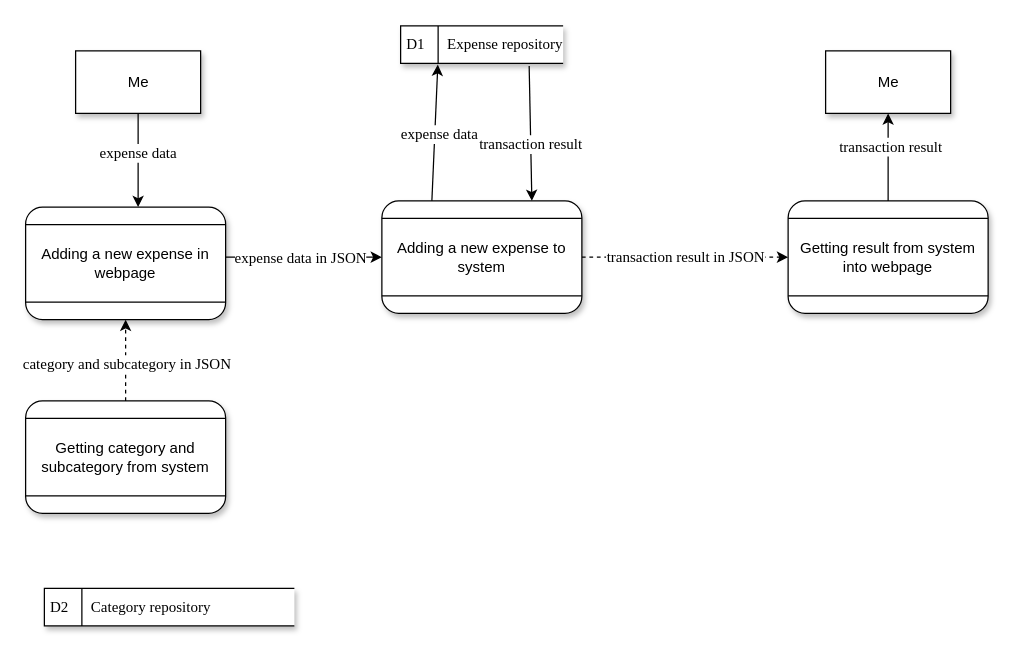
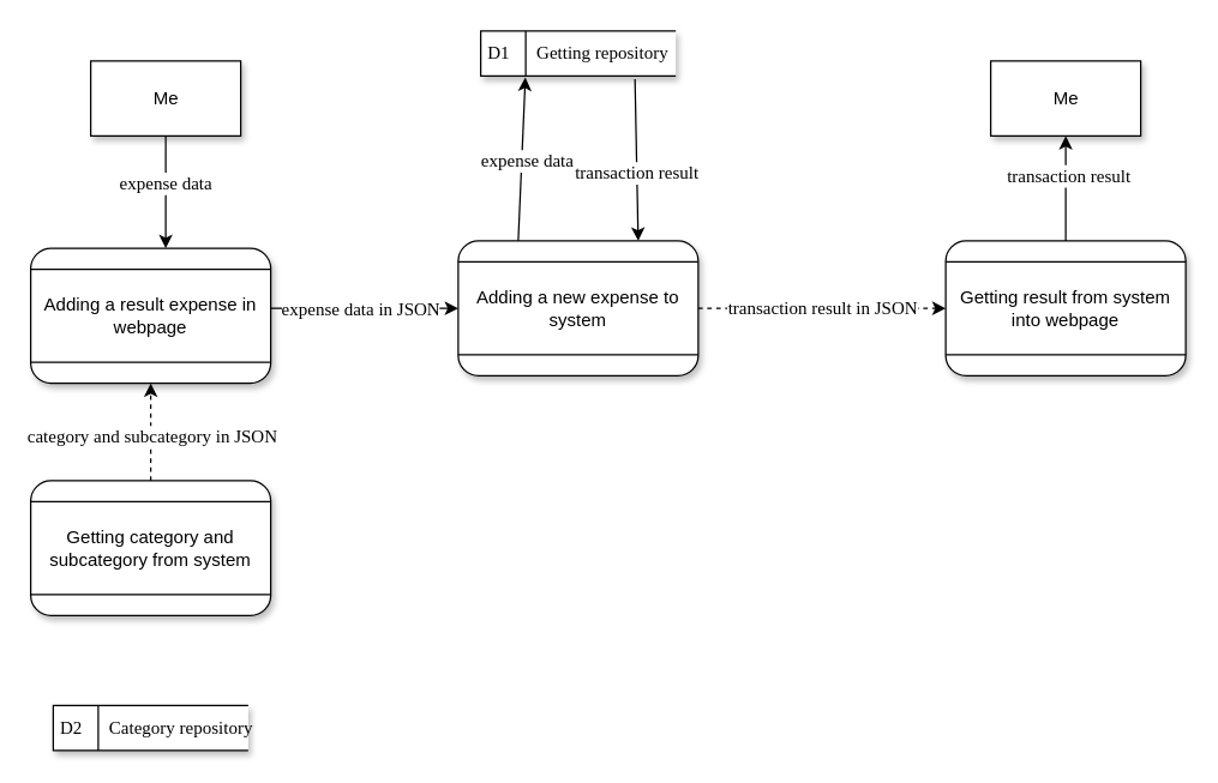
  <mxCell id="0" />
  <mxCell id="1" parent="0" />
  <mxCell id="2" value="Me" style="html=1;dashed=0;whitespace=wrap;rounded=0;arcSize=12;labelBorderColor=none;shadow=1;" parent="1" vertex="1"><mxGeometry x="60" y="40" width="100" height="50" as="geometry" /></mxCell>
  <mxCell id="3" value="" style="endArrow=classic;html=1;rounded=0;fontFamily=Verdana;fontSize=12;fontColor=none;exitX=0.5;exitY=1;exitDx=0;exitDy=0;entryX=0.5;entryY=0;entryDx=0;entryDy=0;" parent="1" source="2" edge="1"><mxGeometry width="50" height="50" relative="1" as="geometry"><mxPoint x="210" y="170" as="sourcePoint" /><mxPoint x="110" y="165" as="targetPoint" /><Array as="points" /></mxGeometry></mxCell>
  <mxCell id="4" value="expense data" style="edgeLabel;html=1;align=center;verticalAlign=middle;resizable=0;points=[];fontSize=12;fontFamily=Verdana;fontColor=none;" parent="3" vertex="1" connectable="0"><mxGeometry x="-0.181" y="-1" relative="1" as="geometry"><mxPoint as="offset" /></mxGeometry></mxCell>
  <mxCell id="5" value="" style="endArrow=classic;html=1;rounded=0;fontFamily=Verdana;fontSize=12;fontColor=none;exitX=1;exitY=0.5;exitDx=0;exitDy=0;entryX=0.5;entryY=1;entryDx=0;entryDy=0;" parent="1" target="14" edge="1"><mxGeometry width="50" height="50" relative="1" as="geometry"><mxPoint x="180" y="205" as="sourcePoint" /><mxPoint x="290" y="170" as="targetPoint" /></mxGeometry></mxCell>
  <mxCell id="6" value="expense data in JSON" style="edgeLabel;html=1;align=center;verticalAlign=middle;resizable=0;points=[];fontSize=12;fontFamily=Verdana;fontColor=none;" parent="5" vertex="1" connectable="0"><mxGeometry x="-0.413" relative="1" as="geometry"><mxPoint x="22" as="offset" /></mxGeometry></mxCell>
  <mxCell id="7" value="" style="endArrow=classic;html=1;rounded=0;fontFamily=Verdana;fontSize=12;fontColor=none;exitX=0.791;exitY=1.071;exitDx=0;exitDy=0;exitPerimeter=0;entryX=0;entryY=0.25;entryDx=0;entryDy=0;" parent="1" source="17" target="14" edge="1"><mxGeometry width="50" height="50" relative="1" as="geometry"><mxPoint x="522.315" y="91.53" as="sourcePoint" /><mxPoint x="450" y="150" as="targetPoint" /></mxGeometry></mxCell>
  <mxCell id="8" value="transaction result" style="edgeLabel;html=1;align=center;verticalAlign=middle;resizable=0;points=[];fontSize=12;fontFamily=Verdana;fontColor=none;" parent="7" vertex="1" connectable="0"><mxGeometry x="0.195" y="-1" relative="1" as="geometry"><mxPoint y="-2" as="offset" /></mxGeometry></mxCell>
  <mxCell id="9" value="Me" style="html=1;dashed=0;whitespace=wrap;rounded=0;arcSize=12;labelBorderColor=none;shadow=1;" parent="1" vertex="1"><mxGeometry x="660" y="40" width="100" height="50" as="geometry" /></mxCell>
  <mxCell id="10" value="&lt;span style=&quot;color: rgb(0, 0, 0); font-family: Verdana; font-size: 12px; font-style: normal; font-variant-ligatures: normal; font-variant-caps: normal; font-weight: 400; letter-spacing: normal; orphans: 2; text-align: center; text-indent: 0px; text-transform: none; widows: 2; word-spacing: 0px; -webkit-text-stroke-width: 0px; background-color: rgb(255, 255, 255); text-decoration-thickness: initial; text-decoration-style: initial; text-decoration-color: initial; float: none; display: inline !important;&quot;&gt;transaction result in JSON&lt;/span&gt;" style="endArrow=classic;html=1;rounded=0;fontFamily=Verdana;fontSize=12;fontColor=none;entryX=0.5;entryY=1;entryDx=0;entryDy=0;exitX=0.5;exitY=0;exitDx=0;exitDy=0;dashed=1;" parent="1" source="14" target="18" edge="1"><mxGeometry width="50" height="50" relative="1" as="geometry"><mxPoint x="490" y="180" as="sourcePoint" /><mxPoint x="570" y="150" as="targetPoint" /></mxGeometry></mxCell>
  <mxCell id="11" value="" style="endArrow=classic;html=1;rounded=0;fontFamily=Verdana;fontSize=12;fontColor=none;entryX=0.5;entryY=1;entryDx=0;entryDy=0;exitX=0;exitY=0.5;exitDx=0;exitDy=0;" parent="1" source="18" target="9" edge="1"><mxGeometry width="50" height="50" relative="1" as="geometry"><mxPoint x="730" y="150" as="sourcePoint" /><mxPoint x="435.08" y="175.64" as="targetPoint" /></mxGeometry></mxCell>
  <mxCell id="12" value="transaction result" style="edgeLabel;html=1;align=center;verticalAlign=middle;resizable=0;points=[];fontSize=12;fontFamily=Verdana;fontColor=none;" parent="11" vertex="1" connectable="0"><mxGeometry x="0.195" y="-1" relative="1" as="geometry"><mxPoint y="-2" as="offset" /></mxGeometry></mxCell>
- <mxCell id="13" value="&lt;span style=&quot;font-family: Helvetica;&quot;&gt;Adding a new expense in webpage&lt;/span&gt;" style="shape=process;whiteSpace=wrap;html=1;backgroundOutline=1;rounded=1;shadow=1;labelBorderColor=none;fontFamily=Verdana;fontSize=12;fontColor=none;strokeColor=default;gradientColor=none;direction=south;" parent="1" vertex="1"><mxGeometry x="20" y="165" width="160" height="90" as="geometry" /></mxCell>
+ <mxCell id="13" value="&lt;span style=&quot;font-family: Helvetica;&quot;&gt;Adding a result expense in webpage&lt;/span&gt;" style="shape=process;whiteSpace=wrap;html=1;backgroundOutline=1;rounded=1;shadow=1;labelBorderColor=none;fontFamily=Verdana;fontSize=12;fontColor=none;strokeColor=default;gradientColor=none;direction=south;" parent="1" vertex="1"><mxGeometry x="20" y="165" width="160" height="90" as="geometry" /></mxCell>
  <mxCell id="14" value="&lt;span style=&quot;font-family: Helvetica;&quot;&gt;Adding a new expense to system&lt;/span&gt;" style="shape=process;whiteSpace=wrap;html=1;backgroundOutline=1;rounded=1;shadow=1;labelBorderColor=none;fontFamily=Verdana;fontSize=12;fontColor=none;strokeColor=default;gradientColor=none;direction=south;" parent="1" vertex="1"><mxGeometry x="305" y="160" width="160" height="90" as="geometry" /></mxCell>
  <mxCell id="15" value="" style="endArrow=classic;html=1;rounded=0;fontFamily=Verdana;fontSize=12;fontColor=none;entryX=0.229;entryY=1.033;entryDx=0;entryDy=0;entryPerimeter=0;exitX=0;exitY=0.75;exitDx=0;exitDy=0;" parent="1" source="14" target="17" edge="1"><mxGeometry width="50" height="50" relative="1" as="geometry"><mxPoint x="320" y="150" as="sourcePoint" /><mxPoint x="380" y="80" as="targetPoint" /></mxGeometry></mxCell>
  <mxCell id="16" value="expense data" style="edgeLabel;html=1;align=center;verticalAlign=middle;resizable=0;points=[];fontSize=12;fontFamily=Verdana;fontColor=none;" parent="15" vertex="1" connectable="0"><mxGeometry x="-0.308" relative="1" as="geometry"><mxPoint x="4" y="-16" as="offset" /></mxGeometry></mxCell>
- <mxCell id="17" value="D1&amp;nbsp; &amp;nbsp; &amp;nbsp; Expense repository" style="html=1;dashed=0;whitespace=wrap;shape=mxgraph.dfd.dataStoreID;align=left;spacingLeft=3;points=[[0,0],[0.5,0],[1,0],[0,0.5],[1,0.5],[0,1],[0.5,1],[1,1]];rounded=1;shadow=1;fontFamily=Verdana;fontSize=12;fontColor=none;strokeColor=default;gradientColor=none;" parent="1" vertex="1"><mxGeometry x="320" y="20" width="130" height="30" as="geometry" /></mxCell>
+ <mxCell id="17" value="D1&amp;nbsp; &amp;nbsp; &amp;nbsp; Getting repository" style="html=1;dashed=0;whitespace=wrap;shape=mxgraph.dfd.dataStoreID;align=left;spacingLeft=3;points=[[0,0],[0.5,0],[1,0],[0,0.5],[1,0.5],[0,1],[0.5,1],[1,1]];rounded=1;shadow=1;fontFamily=Verdana;fontSize=12;fontColor=none;strokeColor=default;gradientColor=none;" parent="1" vertex="1"><mxGeometry x="320" y="20" width="130" height="30" as="geometry" /></mxCell>
  <mxCell id="18" value="&lt;span style=&quot;font-family: Helvetica;&quot;&gt;Getting result from system into webpage&lt;/span&gt;" style="shape=process;whiteSpace=wrap;html=1;backgroundOutline=1;rounded=1;shadow=1;labelBorderColor=none;fontFamily=Verdana;fontSize=12;fontColor=none;strokeColor=default;gradientColor=none;direction=south;" parent="1" vertex="1"><mxGeometry x="630" y="160" width="160" height="90" as="geometry" /></mxCell>
- <mxCell id="19" value="D2&amp;nbsp; &amp;nbsp; &amp;nbsp; Category repository" style="html=1;dashed=0;whitespace=wrap;shape=mxgraph.dfd.dataStoreID;align=left;spacingLeft=3;points=[[0,0],[0.5,0],[1,0],[0,0.5],[1,0.5],[0,1],[0.5,1],[1,1]];rounded=1;shadow=1;fontFamily=Verdana;fontSize=12;fontColor=none;strokeColor=default;gradientColor=none;" parent="1" vertex="1"><mxGeometry x="35" y="470" width="200" height="30" as="geometry" /></mxCell>
+ <mxCell id="19" value="D2&amp;nbsp; &amp;nbsp; &amp;nbsp; Category repository" style="html=1;dashed=0;whitespace=wrap;shape=mxgraph.dfd.dataStoreID;align=left;spacingLeft=3;points=[[0,0],[0.5,0],[1,0],[0,0.5],[1,0.5],[0,1],[0.5,1],[1,1]];rounded=1;shadow=1;fontFamily=Verdana;fontSize=12;fontColor=none;strokeColor=default;gradientColor=none;" parent="1" vertex="1"><mxGeometry x="35" y="470" width="130" height="30" as="geometry" /></mxCell>
  <mxCell id="20" value="&lt;span style=&quot;font-family: Helvetica;&quot;&gt;Getting category and subcategory from system&lt;/span&gt;" style="shape=process;whiteSpace=wrap;html=1;backgroundOutline=1;rounded=1;shadow=1;labelBorderColor=none;fontFamily=Verdana;fontSize=12;fontColor=none;strokeColor=default;gradientColor=none;direction=south;" parent="1" vertex="1"><mxGeometry x="20" y="320" width="160" height="90" as="geometry" /></mxCell>
  <mxCell id="21" value="" style="endArrow=classic;html=1;rounded=0;fontFamily=Verdana;fontSize=12;fontColor=none;exitX=0;exitY=0.5;exitDx=0;exitDy=0;entryX=1;entryY=0.5;entryDx=0;entryDy=0;dashed=1;" parent="1" source="20" target="13" edge="1"><mxGeometry width="50" height="50" relative="1" as="geometry"><mxPoint x="432.83" y="62.13" as="sourcePoint" /><mxPoint x="435" y="170" as="targetPoint" /></mxGeometry></mxCell>
  <mxCell id="22" value="category and subcategory in JSON" style="edgeLabel;html=1;align=center;verticalAlign=middle;resizable=0;points=[];fontSize=12;fontFamily=Verdana;fontColor=none;" parent="21" vertex="1" connectable="0"><mxGeometry x="0.195" y="-1" relative="1" as="geometry"><mxPoint x="-1" y="9" as="offset" /></mxGeometry></mxCell>
